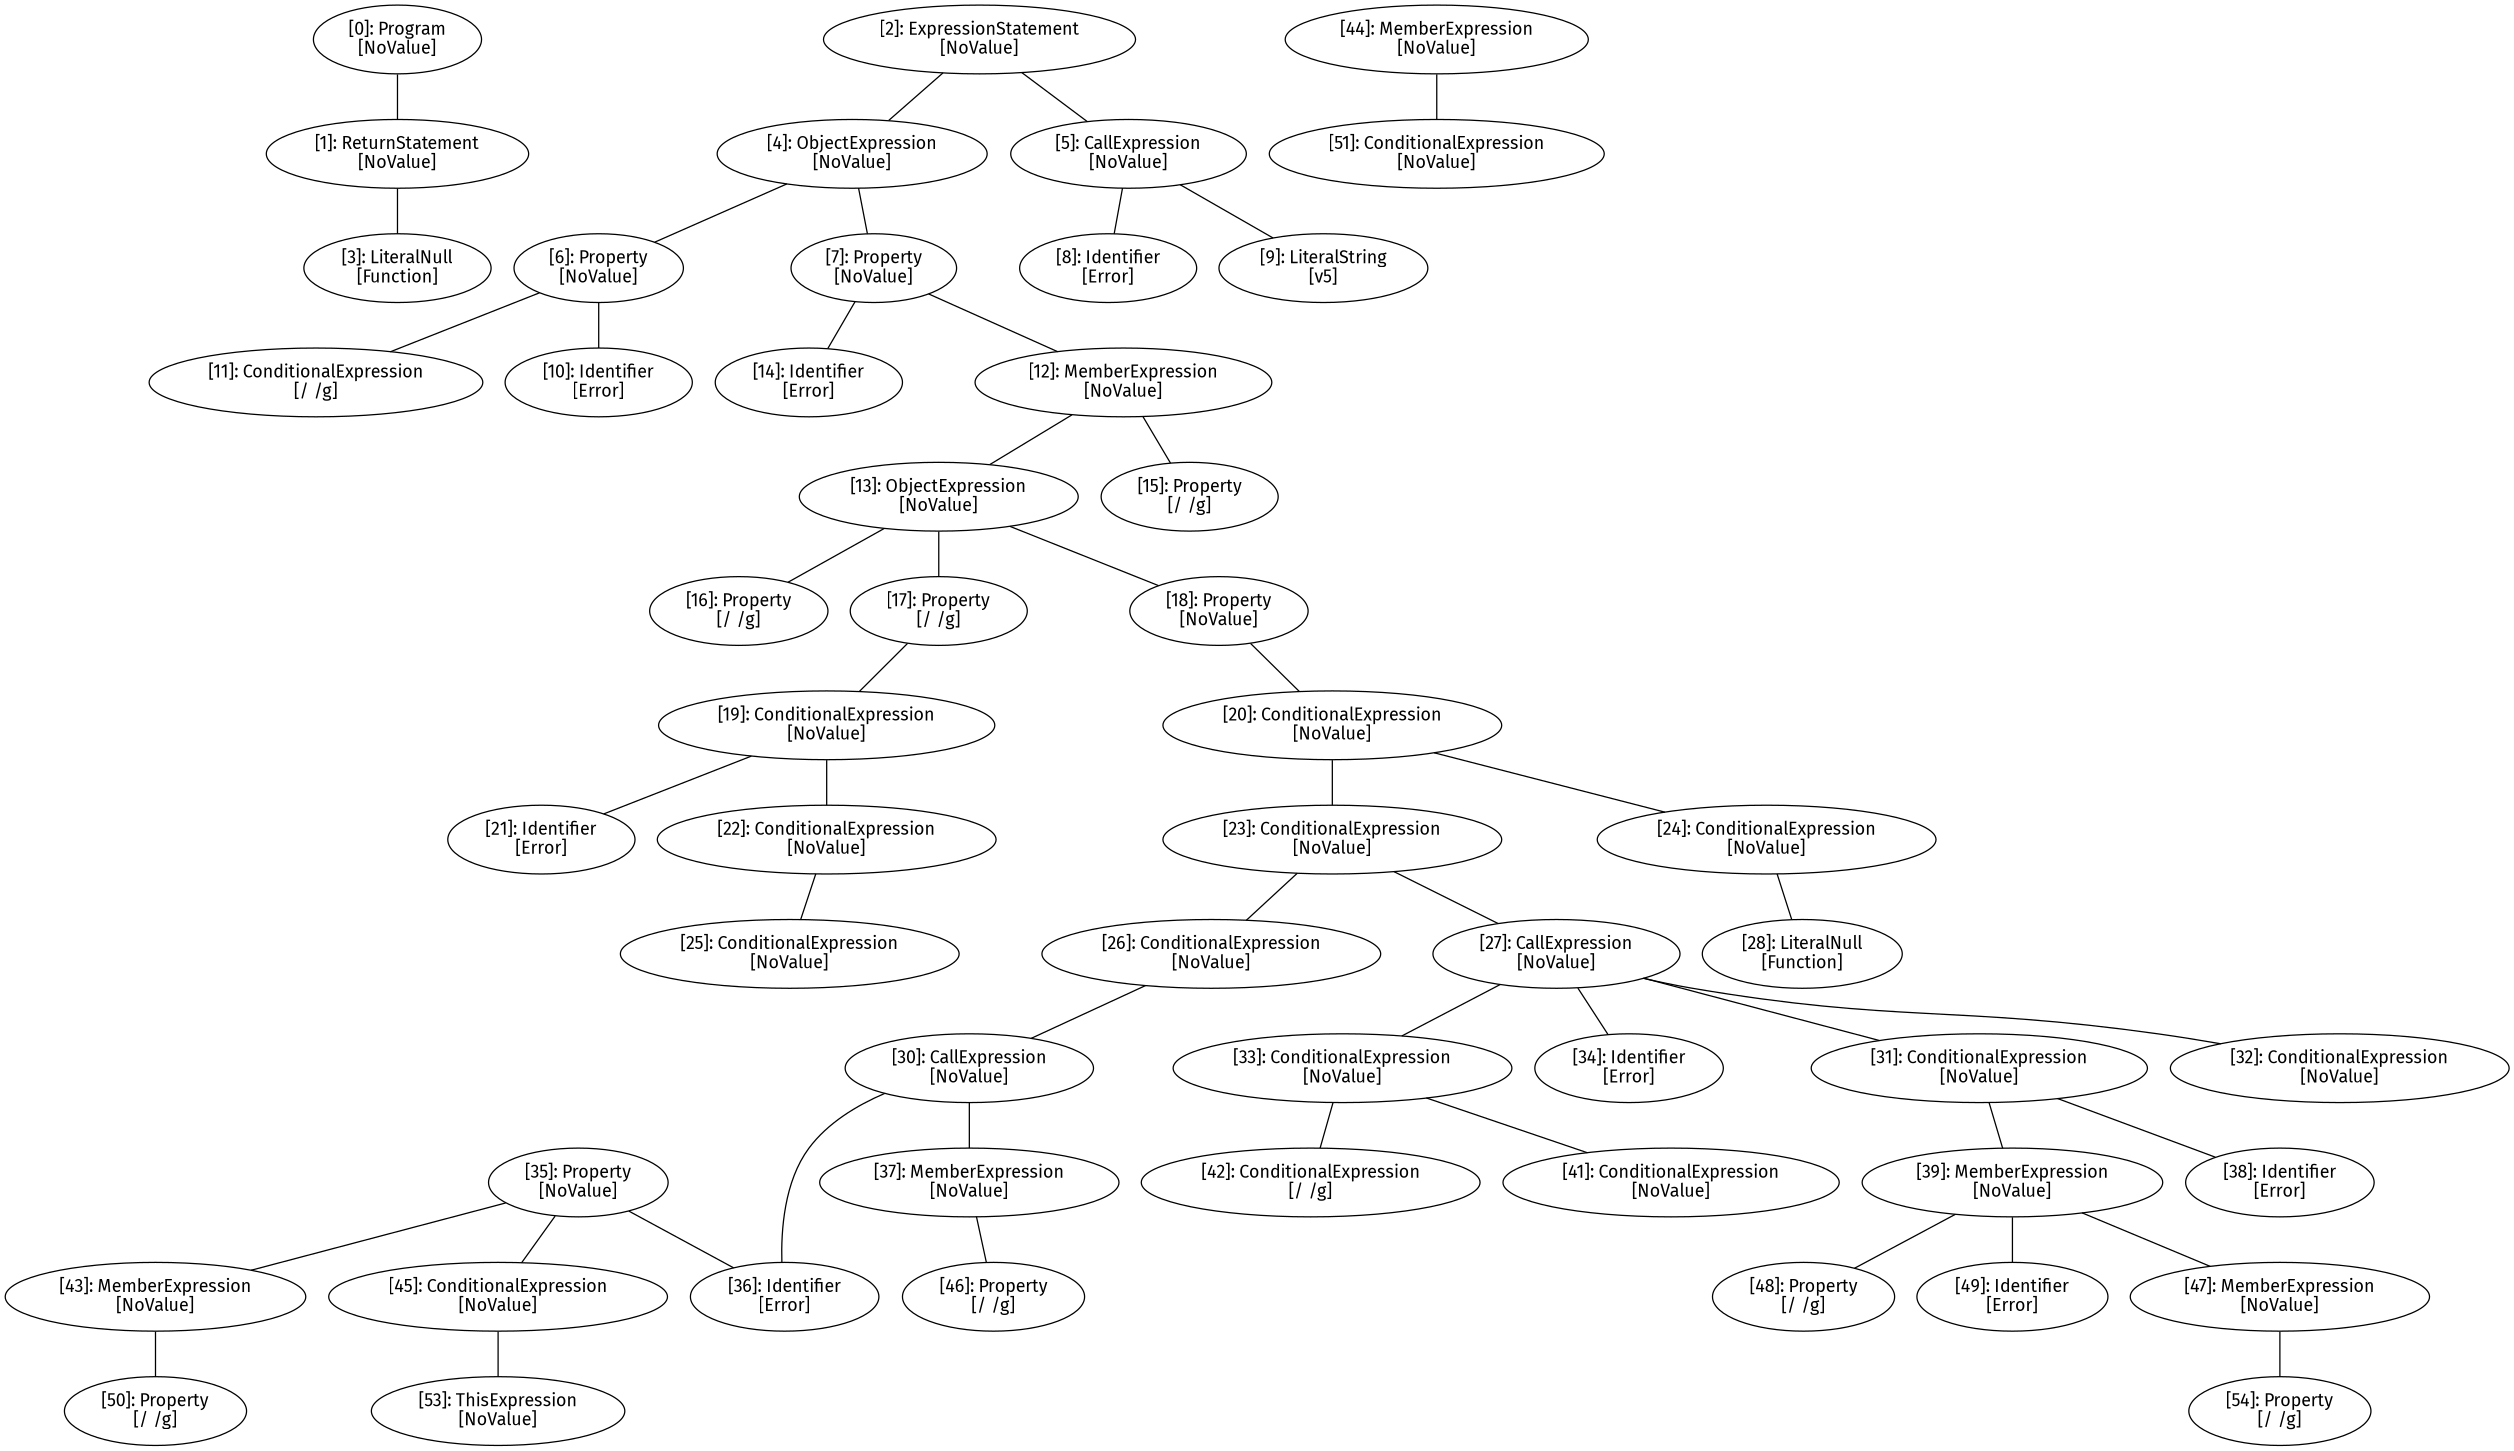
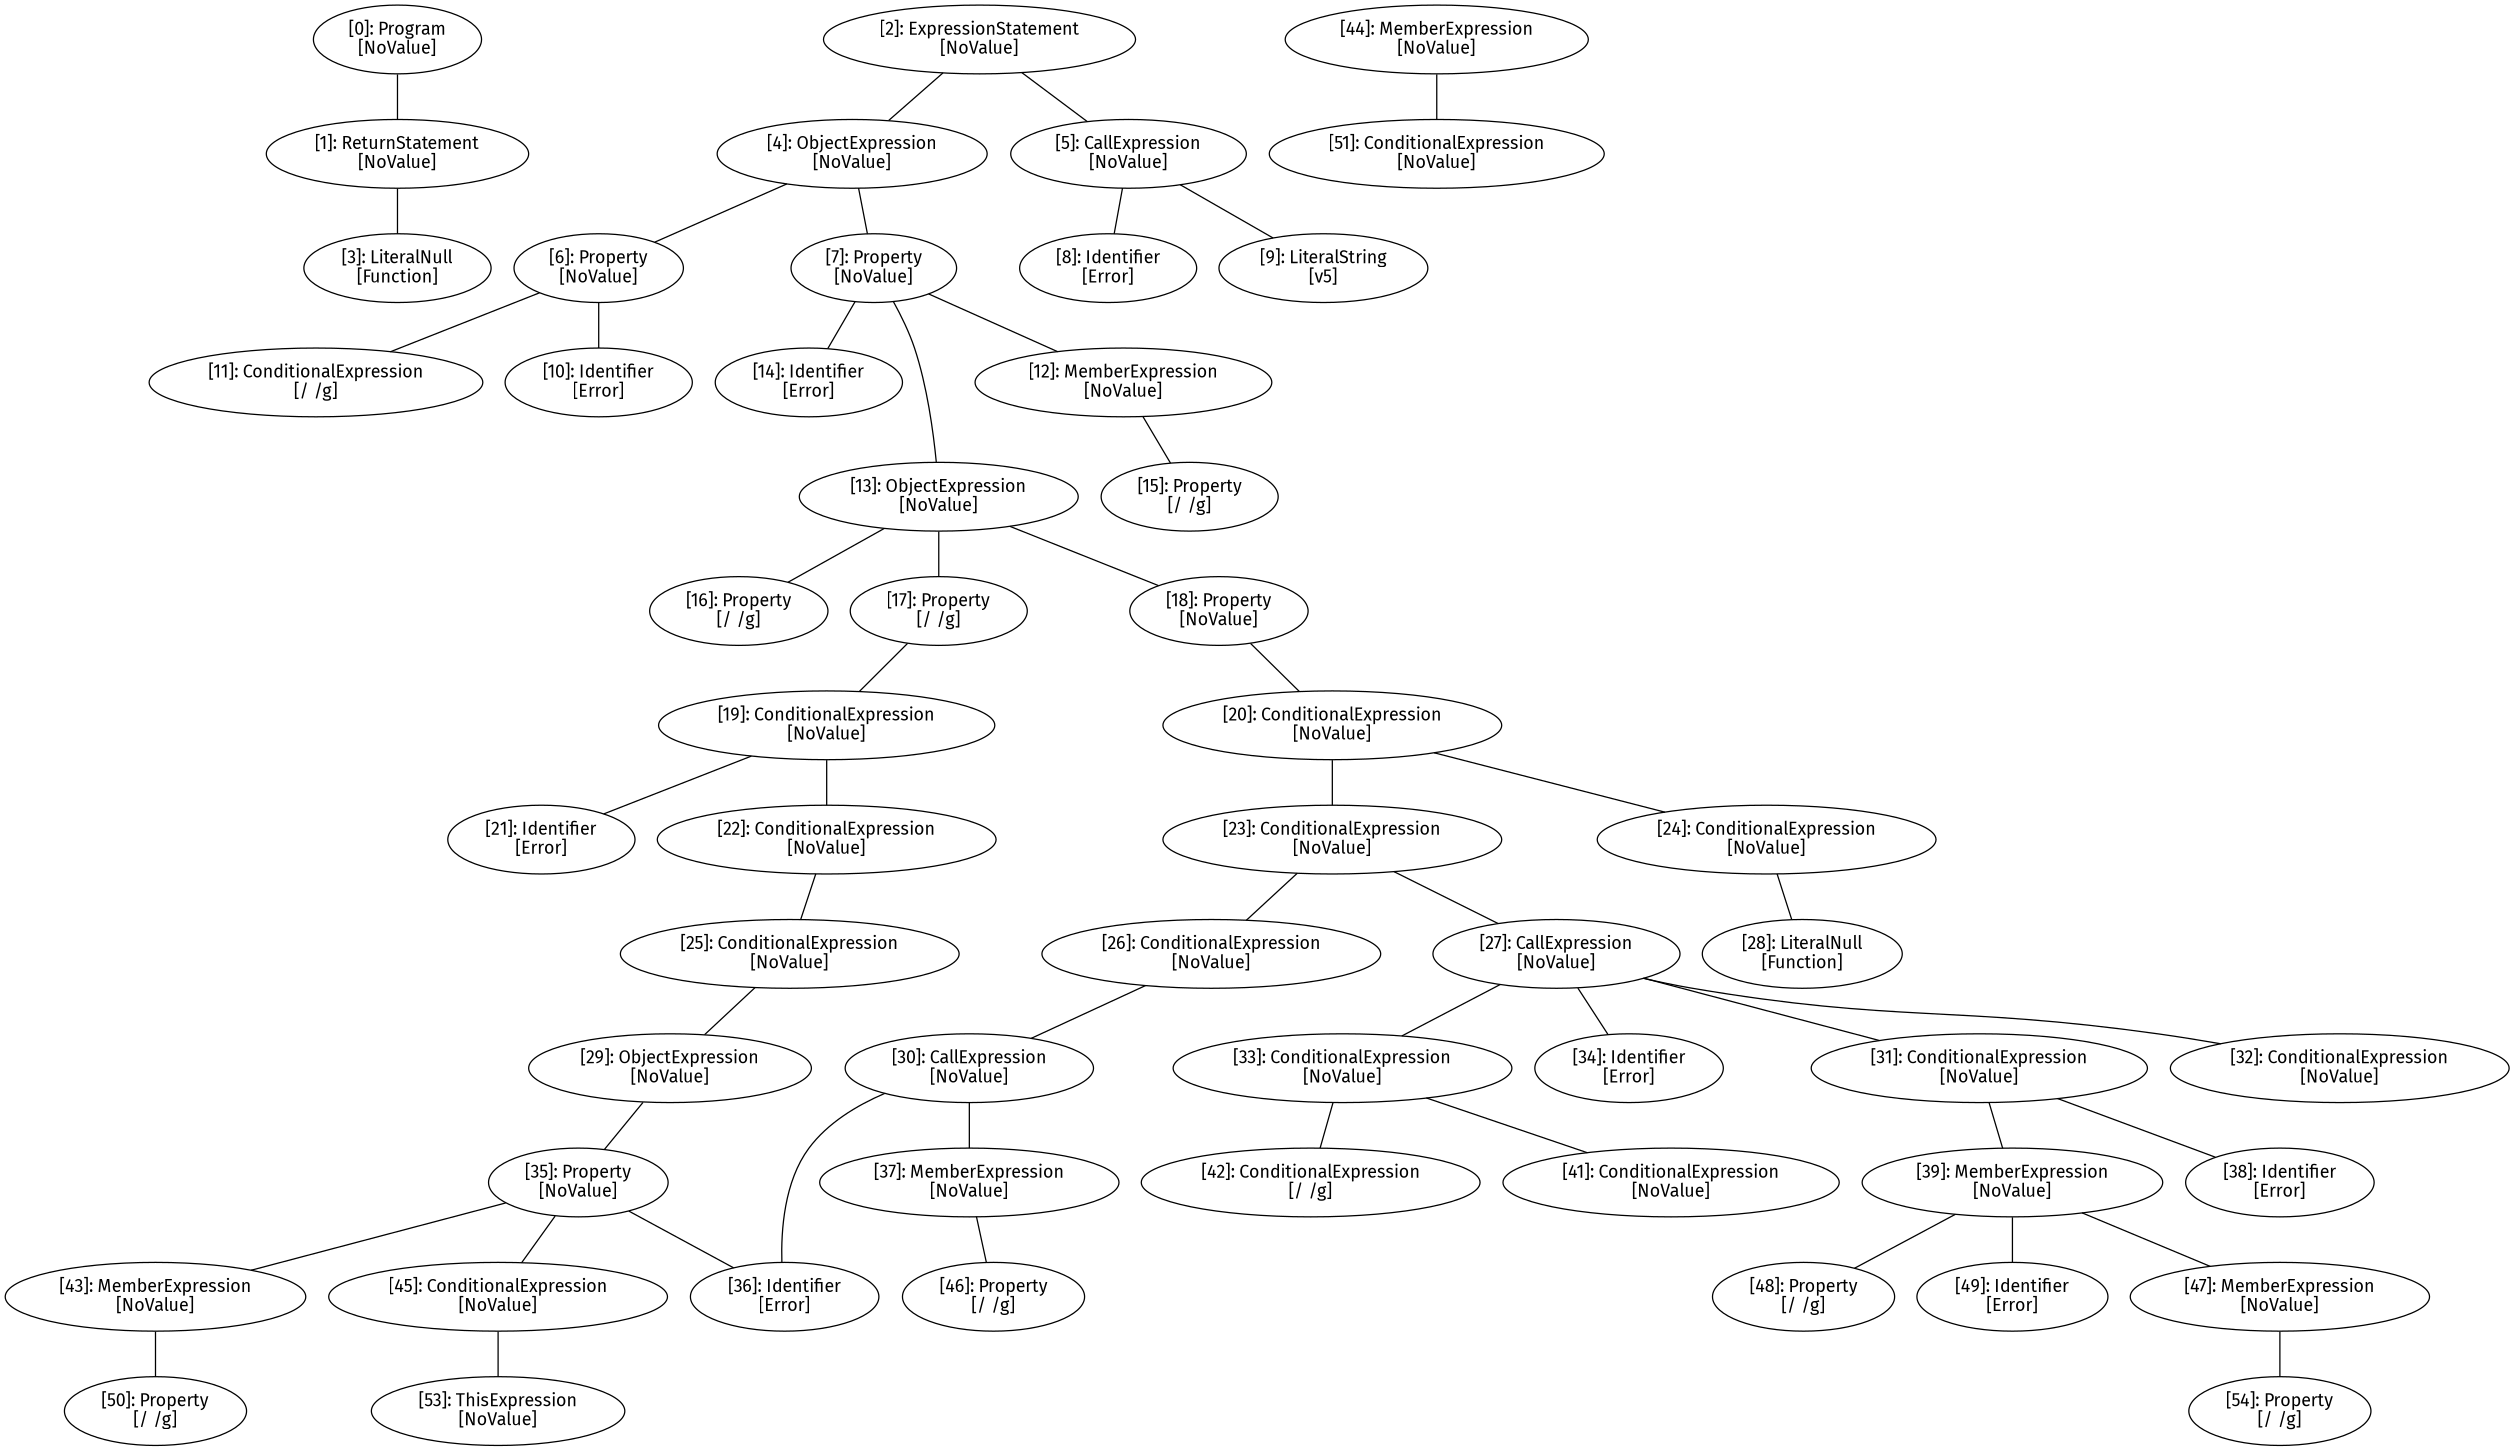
  graph {
    fontname="Fira Sans"
    node [fontname="Fira Sans"]
    edge [fontname="Fira Sans"]
    n1 [label="[0]: Program\n[NoValue]"]
    n2 [label="[1]: ReturnStatement\n[NoValue]"]
    n3 [label="[3]: LiteralNull\n[Function]"]
    n4 [label="[2]: ExpressionStatement\n[NoValue]"]
    n5 [label="[4]: ObjectExpression\n[NoValue]"]
    n6 [label="[5]: CallExpression\n[NoValue]"]
    n7 [label="[6]: Property\n[NoValue]"]
    n8 [label="[7]: Property\n[NoValue]"]
    n9 [label="[8]: Identifier\n[Error]"]
    n10 [label="[9]: LiteralString\n[v5]"]
    n11 [label="[10]: Identifier\n[Error]"]
    n12 [label="[11]: ConditionalExpression\n[/ /g]"]
    n13 [label="[12]: MemberExpression\n[NoValue]"]
    n14 [label="[13]: ObjectExpression\n[NoValue]"]
    n15 [label="[14]: Identifier\n[Error]"]
    n16 [label="[15]: Property\n[/ /g]"]
    n17 [label="[16]: Property\n[/ /g]"]
    n18 [label="[17]: Property\n[/ /g]"]
    n19 [label="[18]: Property\n[NoValue]"]
    n20 [label="[19]: ConditionalExpression\n[NoValue]"]
    n21 [label="[20]: ConditionalExpression\n[NoValue]"]
    n22 [label="[21]: Identifier\n[Error]"]
    n23 [label="[22]: ConditionalExpression\n[NoValue]"]
    n24 [label="[23]: ConditionalExpression\n[NoValue]"]
    n25 [label="[24]: ConditionalExpression\n[NoValue]"]
    n26 [label="[25]: ConditionalExpression\n[NoValue]"]
    n27 [label="[26]: ConditionalExpression\n[NoValue]"]
    n28 [label="[27]: CallExpression\n[NoValue]"]
    n29 [label="[28]: LiteralNull\n[Function]"]
+   n30 [label="[29]: ObjectExpression\n[NoValue]"]
    n31 [label="[30]: CallExpression\n[NoValue]"]
    n32 [label="[31]: ConditionalExpression\n[NoValue]"]
    n33 [label="[32]: ConditionalExpression\n[NoValue]"]
    n34 [label="[33]: ConditionalExpression\n[NoValue]"]
    n35 [label="[34]: Identifier\n[Error]"]
    n36 [label="[35]: Property\n[NoValue]"]
    n37 [label="[36]: Identifier\n[Error]"]
    n38 [label="[37]: MemberExpression\n[NoValue]"]
    n39 [label="[38]: Identifier\n[Error]"]
    n40 [label="[39]: MemberExpression\n[NoValue]"]
    n41 [label="[41]: ConditionalExpression\n[NoValue]"]
    n42 [label="[42]: ConditionalExpression\n[/ /g]"]
    n43 [label="[43]: MemberExpression\n[NoValue]"]
    n44 [label="[45]: ConditionalExpression\n[NoValue]"]
    n45 [label="[46]: Property\n[/ /g]"]
    n46 [label="[47]: MemberExpression\n[NoValue]"]
    n47 [label="[48]: Property\n[/ /g]"]
    n48 [label="[49]: Identifier\n[Error]"]
    n49 [label="[50]: Property\n[/ /g]"]
    n50 [label="[44]: MemberExpression\n[NoValue]"]
    n51 [label="[51]: ConditionalExpression\n[NoValue]"]
    n52 [label="[53]: ThisExpression\n[NoValue]"]
    n53 [label="[54]: Property\n[/ /g]"]
    n1 -- n2
    n2 -- n3
    n4 -- n5
    n4 -- n6
    n5 -- n7
    n5 -- n8
    n6 -- n9
    n6 -- n10
    n7 -- n11
    n7 -- n12
    n8 -- n13
-   n13 -- n14
+   n8 -- n14
    n8 -- n15
    n13 -- n16
    n14 -- n17
    n14 -- n18
    n14 -- n19
    n18 -- n20
    n19 -- n21
    n20 -- n22
    n20 -- n23
    n21 -- n24
    n21 -- n25
    n23 -- n26
    n24 -- n27
    n24 -- n28
    n25 -- n29
+   n26 -- n30
    n27 -- n31
    n28 -- n32
    n28 -- n33
    n28 -- n34
    n28 -- n35
+   n30 -- n36
    n31 -- n37
    n31 -- n38
    n32 -- n39
    n32 -- n40
    n34 -- n41
    n34 -- n42
    n36 -- n37
    n36 -- n43
    n36 -- n44
    n38 -- n45
    n40 -- n46
    n40 -- n47
    n40 -- n48
    n43 -- n49
    n44 -- n52
    n46 -- n53
    n50 -- n51
  }
